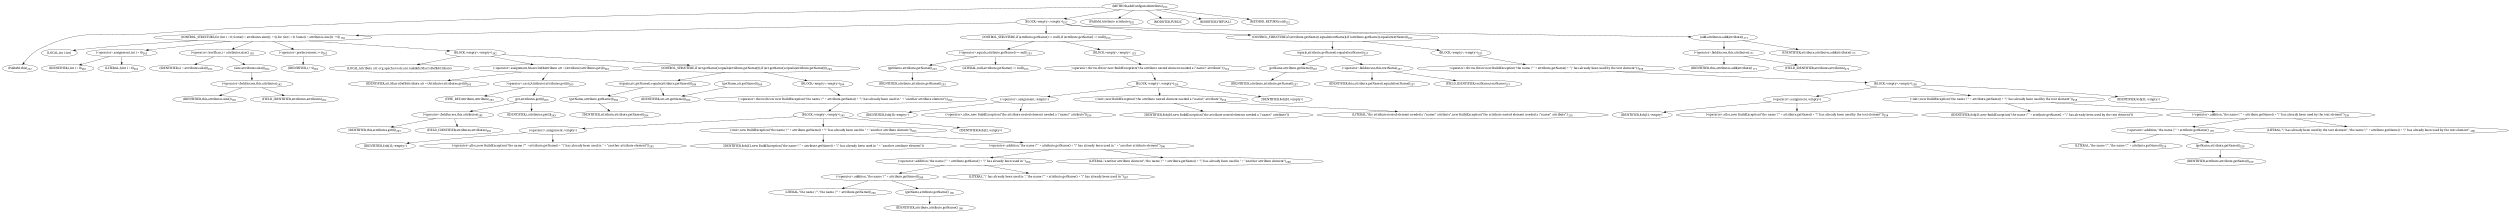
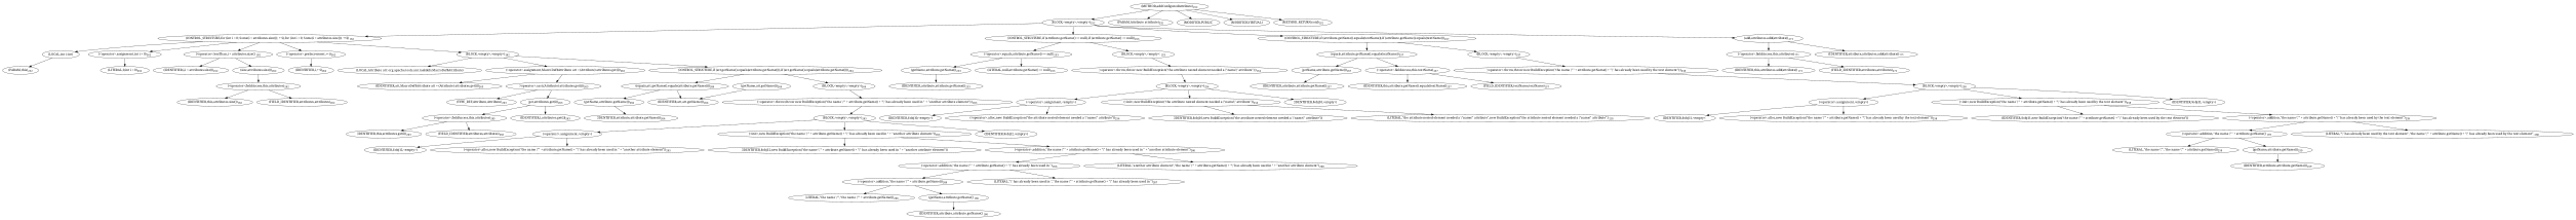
  digraph {
    fontname="Noto Serif"
    node [fontname="Noto Serif"]
    edge [fontname="Noto Serif"]
    n1 [label=<(METHOD,addConfiguredAttribute)<SUB>252</SUB>>]
    n2 [label=<(PARAM,this)<SUB>252</SUB>>]
    n3 [label=<(PARAM,Attribute attribute)<SUB>252</SUB>>]
    n4 [label=<(BLOCK,&lt;empty&gt;,&lt;empty&gt;)<SUB>252</SUB>>]
    n5 [label=<(MODIFIER,PUBLIC)>]
    n6 [label=<(MODIFIER,VIRTUAL)>]
    n7 [label=<(METHOD_RETURN,void)<SUB>252</SUB>>]
    n8 [label=<(CONTROL_STRUCTURE,if (attribute.getName() == null),if (attribute.getName() == null))<SUB>253</SUB>>]
    n9 [label=<(CONTROL_STRUCTURE,if (attribute.getName().equals(textName)),if (attribute.getName().equals(textName)))<SUB>257</SUB>>]
    n10 [label=<(CONTROL_STRUCTURE,for (int i = 0; Some(i &lt; attributes.size()); ++i),for (int i = 0; Some(i &lt; attributes.size()); ++i))<SUB>262</SUB>>]
    n11 [label=<(add,attributes.add(attribute))<SUB>271</SUB>>]
    n12 [label=<(&lt;operator&gt;.equals,attribute.getName() == null)<SUB>253</SUB>>]
    n13 [label=<(BLOCK,&lt;empty&gt;,&lt;empty&gt;)<SUB>253</SUB>>]
    n14 [label=<(equals,attribute.getName().equals(textName))<SUB>257</SUB>>]
    n15 [label=<(BLOCK,&lt;empty&gt;,&lt;empty&gt;)<SUB>257</SUB>>]
    n16 [label=<(LOCAL,int i: int)>]
    n17 [label=<(&lt;operator&gt;.assignment,int i = 0)<SUB>262</SUB>>]
    n18 [label=<(&lt;operator&gt;.lessThan,i &lt; attributes.size())<SUB>262</SUB>>]
    n19 [label=<(&lt;operator&gt;.preIncrement,++i)<SUB>262</SUB>>]
    n20 [label=<(BLOCK,&lt;empty&gt;,&lt;empty&gt;)<SUB>262</SUB>>]
    n21 [label=<(&lt;operator&gt;.fieldAccess,this.attributes)<SUB>271</SUB>>]
    n22 [label=<(IDENTIFIER,attribute,attributes.add(attribute))<SUB>271</SUB>>]
    n23 [label=<(getName,attribute.getName())<SUB>253</SUB>>]
    n24 [label=<(LITERAL,null,attribute.getName() == null)<SUB>253</SUB>>]
    n25 [label=<(&lt;operator&gt;.throw,throw new BuildException(&quot;the attribute nested element needed a \&quot;name\&quot; attribute&quot;);)<SUB>254</SUB>>]
    n26 [label=<(IDENTIFIER,attribute,attribute.getName())<SUB>253</SUB>>]
    n27 [label=<(BLOCK,&lt;empty&gt;,&lt;empty&gt;)<SUB>254</SUB>>]
    n28 [label=<(&lt;operator&gt;.assignment,&lt;empty&gt;)>]
    n29 [label=<(&lt;init&gt;,new BuildException(&quot;the attribute nested element needed a \&quot;name\&quot; attribute&quot;))<SUB>254</SUB>>]
    n30 [label=<(IDENTIFIER,$obj10,&lt;empty&gt;)>]
    n31 [label=<(IDENTIFIER,$obj10,&lt;empty&gt;)>]
    n32 [label=<(&lt;operator&gt;.alloc,new BuildException(&quot;the attribute nested element needed a \&quot;name\&quot; attribute&quot;))<SUB>254</SUB>>]
    n33 [label=<(IDENTIFIER,$obj10,new BuildException(&quot;the attribute nested element needed a \&quot;name\&quot; attribute&quot;))>]
    n34 [label=<(LITERAL,&quot;the attribute nested element needed a \&quot;name\&quot; attribute&quot;,new BuildException(&quot;the attribute nested element needed a \&quot;name\&quot; attribute&quot;))<SUB>255</SUB>>]
    n35 [label=<(getName,attribute.getName())<SUB>257</SUB>>]
    n36 [label=<(&lt;operator&gt;.fieldAccess,this.textName)<SUB>257</SUB>>]
    n37 [label=<(&lt;operator&gt;.throw,throw new BuildException(&quot;the name \&quot;&quot; + attribute.getName() + &quot;\&quot; has already been used by the text element&quot;);)<SUB>258</SUB>>]
    n38 [label=<(IDENTIFIER,attribute,attribute.getName())<SUB>257</SUB>>]
    n39 [label=<(IDENTIFIER,this,attribute.getName().equals(textName))<SUB>257</SUB>>]
    n40 [label=<(FIELD_IDENTIFIER,textName,textName)<SUB>257</SUB>>]
    n41 [label=<(BLOCK,&lt;empty&gt;,&lt;empty&gt;)<SUB>258</SUB>>]
    n42 [label=<(&lt;operator&gt;.assignment,&lt;empty&gt;)>]
    n43 [label=<(&lt;init&gt;,new BuildException(&quot;the name \&quot;&quot; + attribute.getName() + &quot;\&quot; has already been used by the text element&quot;))<SUB>258</SUB>>]
    n44 [label=<(IDENTIFIER,$obj11,&lt;empty&gt;)>]
    n45 [label=<(IDENTIFIER,$obj11,&lt;empty&gt;)>]
    n46 [label=<(&lt;operator&gt;.alloc,new BuildException(&quot;the name \&quot;&quot; + attribute.getName() + &quot;\&quot; has already been used by the text element&quot;))<SUB>258</SUB>>]
    n47 [label=<(IDENTIFIER,$obj11,new BuildException(&quot;the name \&quot;&quot; + attribute.getName() + &quot;\&quot; has already been used by the text element&quot;))>]
    n48 [label=<(&lt;operator&gt;.addition,&quot;the name \&quot;&quot; + attribute.getName() + &quot;\&quot; has already been used by the text element&quot;)<SUB>259</SUB>>]
    n49 [label=<(&lt;operator&gt;.addition,&quot;the name \&quot;&quot; + attribute.getName())<SUB>259</SUB>>]
    n50 [label=<(LITERAL,&quot;\&quot; has already been used by the text element&quot;,&quot;the name \&quot;&quot; + attribute.getName() + &quot;\&quot; has already been used by the text element&quot;)<SUB>260</SUB>>]
    n51 [label=<(LITERAL,&quot;the name \&quot;&quot;,&quot;the name \&quot;&quot; + attribute.getName())<SUB>259</SUB>>]
    n52 [label=<(getName,attribute.getName())<SUB>259</SUB>>]
    n53 [label=<(IDENTIFIER,attribute,attribute.getName())<SUB>259</SUB>>]
-   n54 [label=<(IDENTIFIER,i,int i = 0)<SUB>262</SUB>>]
    n55 [label=<(LITERAL,0,int i = 0)<SUB>262</SUB>>]
    n56 [label=<(IDENTIFIER,i,i &lt; attributes.size())<SUB>252</SUB>>]
    n57 [label=<(size,attributes.size())<SUB>262</SUB>>]
    n58 [label=<(IDENTIFIER,i,++i)<SUB>262</SUB>>]
    n59 [label=<(LOCAL,Attribute att: org.apache.tools.ant.taskdefs.MacroDef$Attribute)>]
    n60 [label=<(&lt;operator&gt;.assignment,MacroDef$Attribute att = (Attribute) attributes.get(i))<SUB>263</SUB>>]
    n61 [label=<(CONTROL_STRUCTURE,if (att.getName().equals(attribute.getName())),if (att.getName().equals(attribute.getName())))<SUB>264</SUB>>]
    n62 [label=<(&lt;operator&gt;.fieldAccess,this.attributes)<SUB>262</SUB>>]
    n63 [label=<(IDENTIFIER,this,attributes.size())<SUB>262</SUB>>]
    n64 [label=<(FIELD_IDENTIFIER,attributes,attributes)<SUB>262</SUB>>]
    n65 [label=<(IDENTIFIER,att,MacroDef$Attribute att = (Attribute) attributes.get(i))<SUB>263</SUB>>]
    n66 [label=<(&lt;operator&gt;.cast,(Attribute) attributes.get(i))<SUB>263</SUB>>]
    n67 [label=<(equals,att.getName().equals(attribute.getName()))<SUB>264</SUB>>]
    n68 [label=<(BLOCK,&lt;empty&gt;,&lt;empty&gt;)<SUB>264</SUB>>]
    n69 [label=<(TYPE_REF,Attribute,Attribute)<SUB>263</SUB>>]
    n70 [label=<(get,attributes.get(i))<SUB>263</SUB>>]
    n71 [label=<(&lt;operator&gt;.fieldAccess,this.attributes)<SUB>263</SUB>>]
    n72 [label=<(IDENTIFIER,i,attributes.get(i))<SUB>263</SUB>>]
    n73 [label=<(IDENTIFIER,this,attributes.get(i))<SUB>263</SUB>>]
    n74 [label=<(FIELD_IDENTIFIER,attributes,attributes)<SUB>263</SUB>>]
    n75 [label=<(getName,attribute.getName())<SUB>264</SUB>>]
    n76 [label=<(IDENTIFIER,att,att.getName())<SUB>264</SUB>>]
    n77 [label=<(&lt;operator&gt;.throw,throw new BuildException(&quot;the name \&quot;&quot; + attribute.getName() + &quot;\&quot; has already been used in &quot; + &quot;another attribute element&quot;);)<SUB>265</SUB>>]
    n78 [label=<(getName,att.getName())<SUB>264</SUB>>]
    n79 [label=<(IDENTIFIER,attribute,attribute.getName())<SUB>264</SUB>>]
    n80 [label=<(BLOCK,&lt;empty&gt;,&lt;empty&gt;)<SUB>265</SUB>>]
    n81 [label=<(&lt;operator&gt;.assignment,&lt;empty&gt;)>]
    n82 [label=<(&lt;init&gt;,new BuildException(&quot;the name \&quot;&quot; + attribute.getName() + &quot;\&quot; has already been used in &quot; + &quot;another attribute element&quot;))<SUB>265</SUB>>]
    n83 [label=<(IDENTIFIER,$obj12,&lt;empty&gt;)>]
    n84 [label=<(IDENTIFIER,$obj12,&lt;empty&gt;)>]
    n85 [label=<(&lt;operator&gt;.alloc,new BuildException(&quot;the name \&quot;&quot; + attribute.getName() + &quot;\&quot; has already been used in &quot; + &quot;another attribute element&quot;))<SUB>265</SUB>>]
    n86 [label=<(IDENTIFIER,$obj12,new BuildException(&quot;the name \&quot;&quot; + attribute.getName() + &quot;\&quot; has already been used in &quot; + &quot;another attribute element&quot;))>]
    n87 [label=<(&lt;operator&gt;.addition,&quot;the name \&quot;&quot; + attribute.getName() + &quot;\&quot; has already been used in &quot; + &quot;another attribute element&quot;)<SUB>266</SUB>>]
    n88 [label=<(&lt;operator&gt;.addition,&quot;the name \&quot;&quot; + attribute.getName() + &quot;\&quot; has already been used in &quot;)<SUB>266</SUB>>]
    n89 [label=<(LITERAL,&quot;another attribute element&quot;,&quot;the name \&quot;&quot; + attribute.getName() + &quot;\&quot; has already been used in &quot; + &quot;another attribute element&quot;)<SUB>268</SUB>>]
    n90 [label=<(&lt;operator&gt;.addition,&quot;the name \&quot;&quot; + attribute.getName())<SUB>266</SUB>>]
    n91 [label=<(LITERAL,&quot;\&quot; has already been used in &quot;,&quot;the name \&quot;&quot; + attribute.getName() + &quot;\&quot; has already been used in &quot;)<SUB>267</SUB>>]
    n92 [label=<(LITERAL,&quot;the name \&quot;&quot;,&quot;the name \&quot;&quot; + attribute.getName())<SUB>266</SUB>>]
    n93 [label=<(getName,attribute.getName())<SUB>266</SUB>>]
    n94 [label=<(IDENTIFIER,attribute,attribute.getName())<SUB>266</SUB>>]
    n95 [label=<(IDENTIFIER,this,attributes.add(attribute))<SUB>271</SUB>>]
    n96 [label=<(FIELD_IDENTIFIER,attributes,attributes)<SUB>271</SUB>>]
-   n1 -> n2
+   n16 -> n2
    n1 -> n3
    n1 -> n4
    n1 -> n5
    n1 -> n6
    n1 -> n7
    n4 -> n8
    n4 -> n9
    n4 -> n10
    n4 -> n11
    n8 -> n12
    n8 -> n13
    n9 -> n14
    n9 -> n15
    n10 -> n16
    n10 -> n17
    n10 -> n18
    n10 -> n19
    n10 -> n20
    n11 -> n21
    n11 -> n22
    n12 -> n23
    n12 -> n24
    n13 -> n25
    n14 -> n35
    n14 -> n36
    n15 -> n37
-   n17 -> n54
    n17 -> n55
    n18 -> n56
    n18 -> n57
    n19 -> n58
    n20 -> n59
    n20 -> n60
    n20 -> n61
    n21 -> n95
    n21 -> n96
    n23 -> n26
    n25 -> n27
    n27 -> n28
    n27 -> n29
    n27 -> n30
    n28 -> n31
    n28 -> n32
    n29 -> n33
    n29 -> n34
    n35 -> n38
    n36 -> n39
    n36 -> n40
    n37 -> n41
    n41 -> n42
    n41 -> n43
    n41 -> n44
    n42 -> n45
    n42 -> n46
    n43 -> n47
    n43 -> n48
    n48 -> n49
    n48 -> n50
    n49 -> n51
    n49 -> n52
    n52 -> n53
    n57 -> n62
    n60 -> n65
    n60 -> n66
    n61 -> n67
    n61 -> n68
    n62 -> n63
    n62 -> n64
    n66 -> n69
    n66 -> n70
    n67 -> n75
    n67 -> n76
    n68 -> n77
    n70 -> n71
    n70 -> n72
    n71 -> n73
    n71 -> n74
    n75 -> n79
    n77 -> n80
    n78 -> n76
    n80 -> n81
    n80 -> n82
    n80 -> n83
    n81 -> n84
    n81 -> n85
    n82 -> n86
    n82 -> n87
    n87 -> n88
    n87 -> n89
    n88 -> n90
    n88 -> n91
    n90 -> n92
    n90 -> n93
    n93 -> n94
  }
